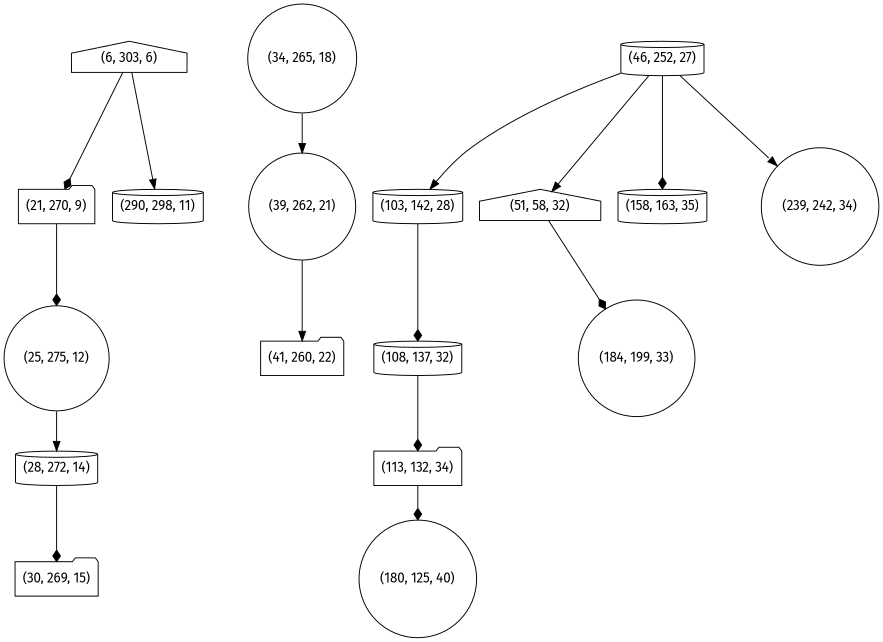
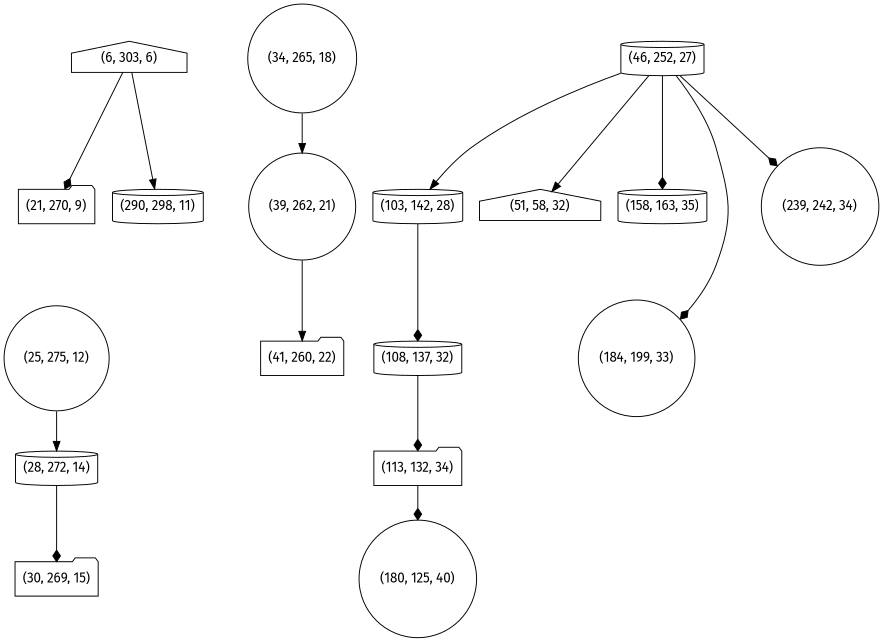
  digraph {
    fontname="Fira Sans"
    node [fontname="Fira Sans" shape=cylinder]
    edge [arrowhead=diamond fontname="Fira Sans"]
    "(6, 303, 6)" [shape=house]
    n2 [label="(21, 270, 9)" shape=folder]
    "(290, 298, 11)"
    "(25, 275, 12)" [shape=circle]
    "(28, 272, 14)"
    "(30, 269, 15)" [shape=folder]
    "(34, 265, 18)" [shape=circle]
    "(39, 262, 21)" [shape=circle]
    "(41, 260, 22)" [shape=folder]
    "(51, 58, 32)" [shape=house]
    "(46, 252, 27)"
    "(103, 142, 28)"
    "(158, 163, 35)"
    "(184, 199, 33)" [shape=circle]
    "(239, 242, 34)" [shape=circle]
    "(108, 137, 32)"
    "(113, 132, 34)" [shape=folder]
    n18 [label="(180, 125, 40)" shape=circle]
    "(6, 303, 6)" -> n2
    "(6, 303, 6)" -> "(290, 298, 11)" [arrowhead=normal]
-   n2 -> "(25, 275, 12)"
    "(25, 275, 12)" -> "(28, 272, 14)" [arrowhead=normal]
    "(28, 272, 14)" -> "(30, 269, 15)"
    "(34, 265, 18)" -> "(39, 262, 21)" [arrowhead=normal]
    "(39, 262, 21)" -> "(41, 260, 22)" [arrowhead=normal]
    "(46, 252, 27)" -> "(51, 58, 32)" [arrowhead=normal]
    "(46, 252, 27)" -> "(103, 142, 28)" [arrowhead=normal]
    "(46, 252, 27)" -> "(158, 163, 35)"
-   "(51, 58, 32)" -> "(184, 199, 33)"
-   "(46, 252, 27)" -> "(239, 242, 34)" [arrowhead=normal]
+   "(46, 252, 27)" -> "(184, 199, 33)"
+   "(46, 252, 27)" -> "(239, 242, 34)"
    "(103, 142, 28)" -> "(108, 137, 32)"
    "(108, 137, 32)" -> "(113, 132, 34)"
    "(113, 132, 34)" -> n18
  }
